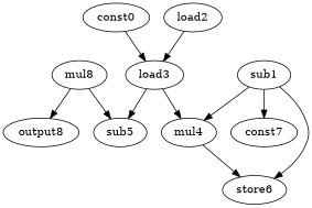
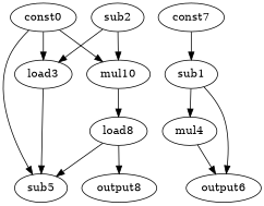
  digraph {
    node [opcode=mul]
    edge [operand=0]
    const0 [opcode=const]
    n2 [label=load3 opcode=add]
    sub5 [opcode=sub]
-   load2 [opcode=load]
+   mul10
+   load2 [opcode=load label=sub2]
    mul4
-   mul8
+   mul8 [label=load8]
    n8 [label=sub1 opcode=const]
-   store6 [opcode=store]
+   store6 [opcode=store label=output6]
    n10 [label=const7 opcode=output]
    n11 [label=output8 opcode=output]
    const0 -> n2
+   const0 -> sub5
+   const0 -> mul10
    n2 -> sub5 [operand=1]
-   n2 -> mul4 [operand=1]
+   mul10 -> mul8
    load2 -> n2 [operand=1]
+   load2 -> mul10 [operand=1]
    mul4 -> store6 [operand=1]
    mul8 -> sub5 [operand=1]
    mul8 -> n11
    n8 -> mul4
    n8 -> store6
-   n8 -> n10
+   n10 -> n8
  }
